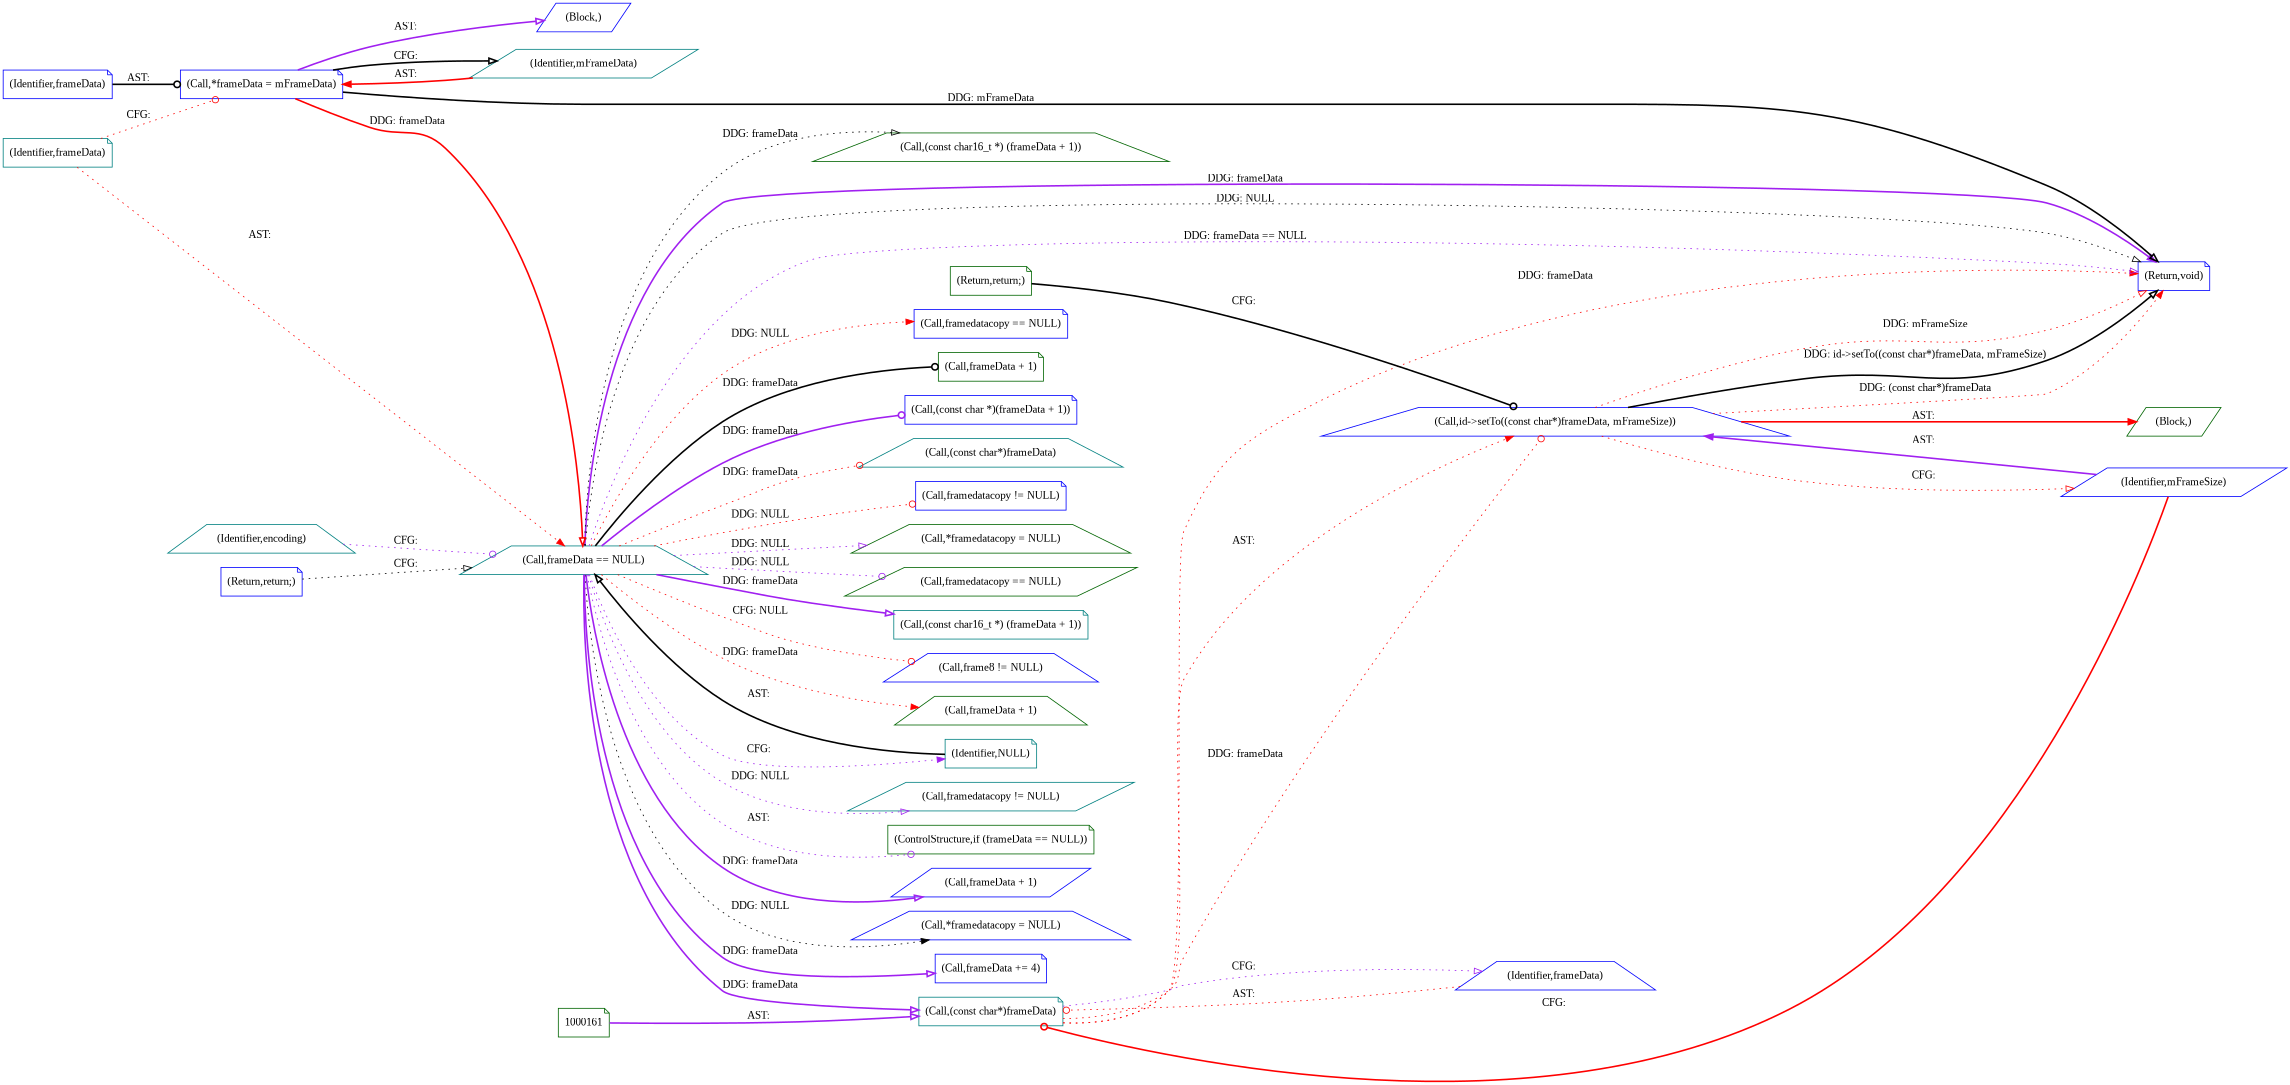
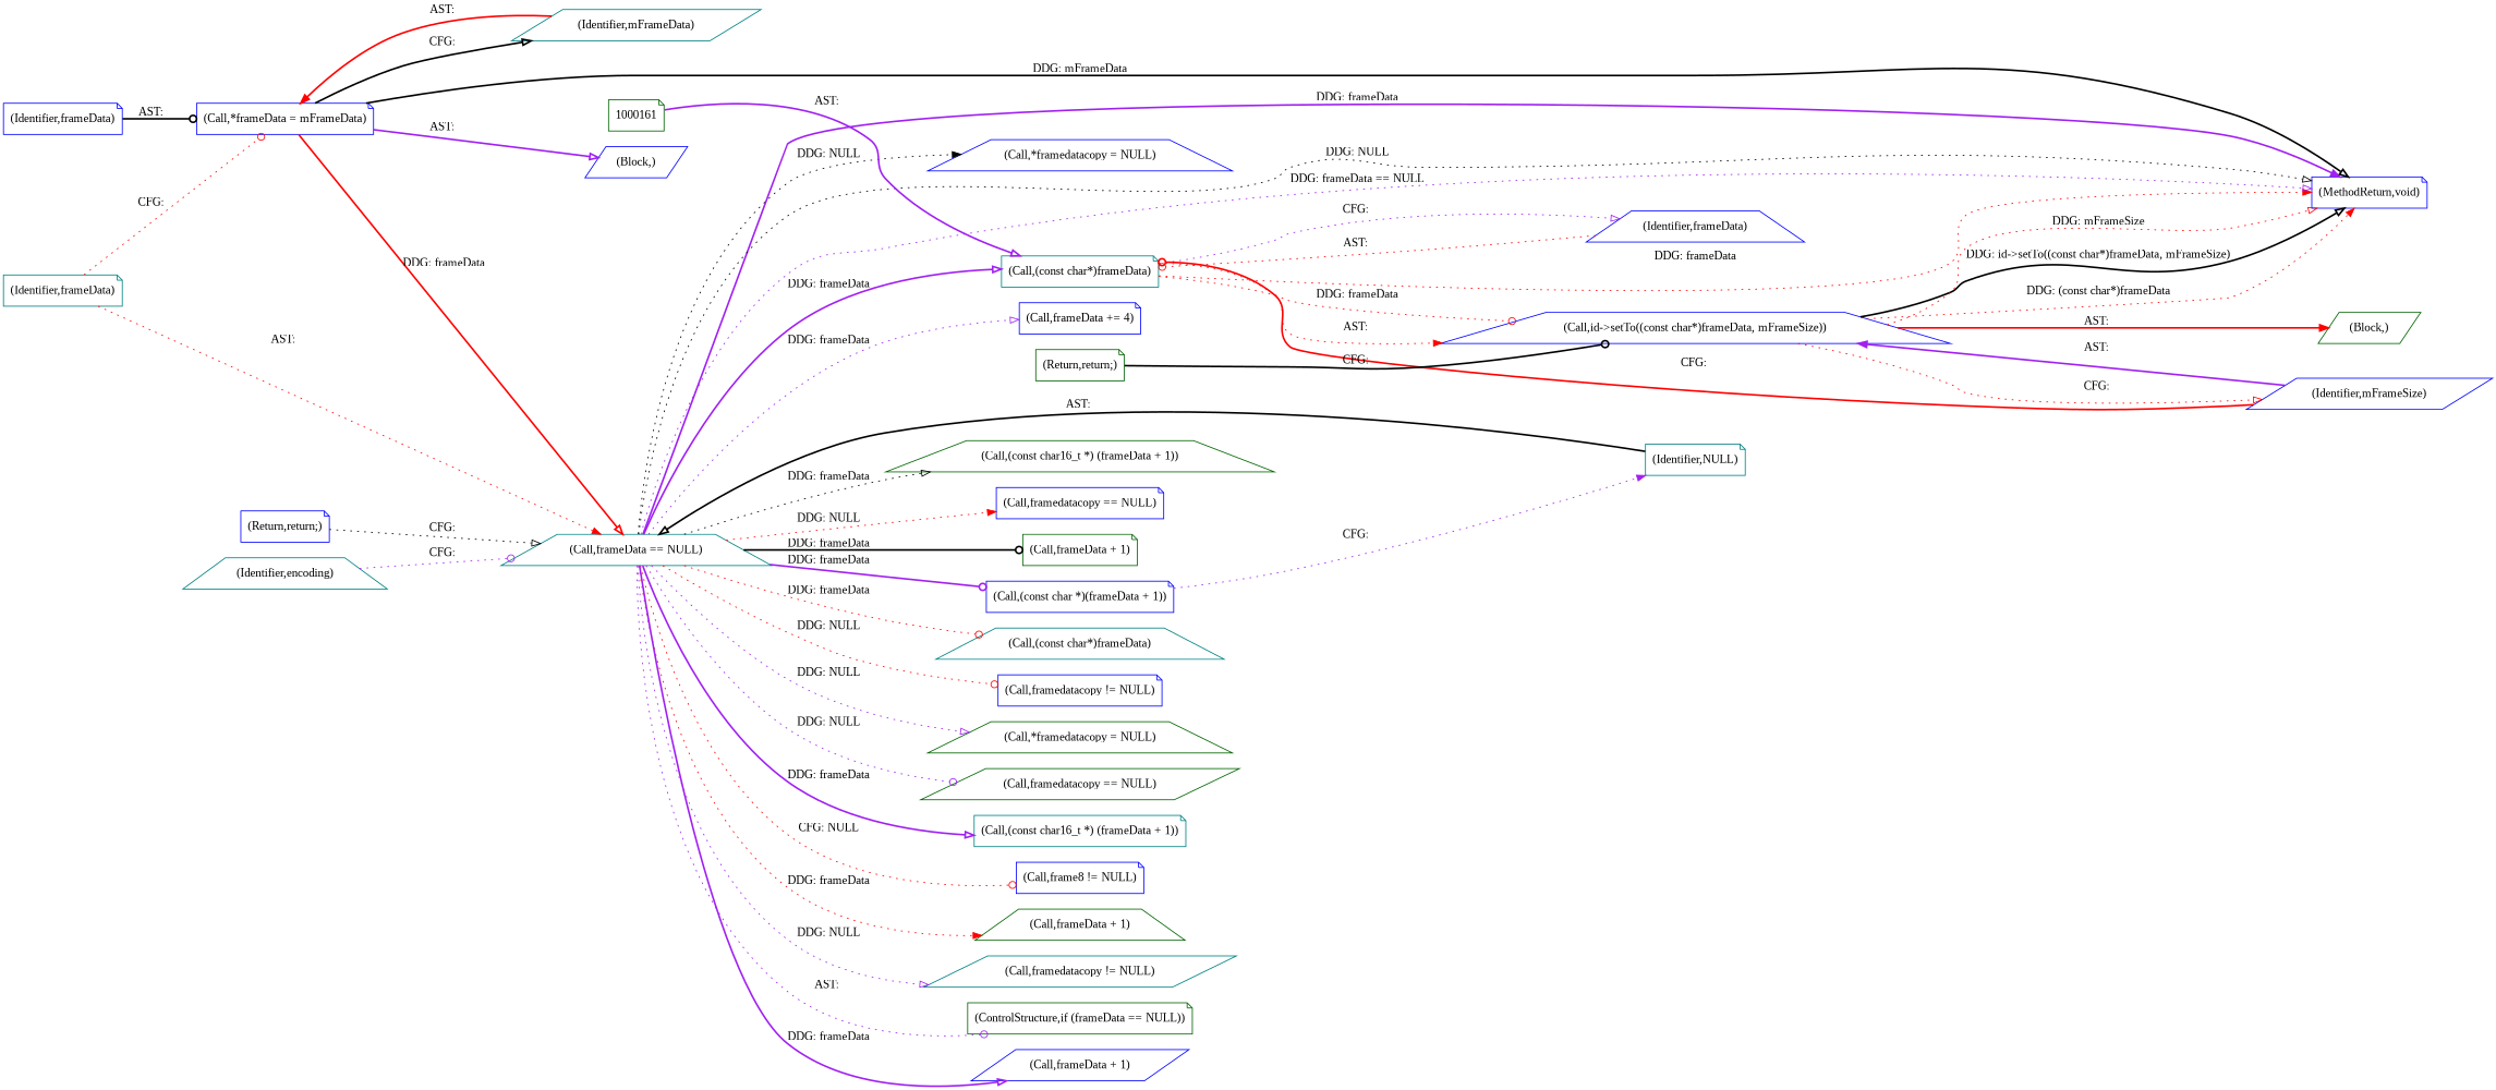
  digraph {
    fontname="Liberation Serif"
    rankdir=LR
    node [color=blue fontname="Liberation Serif" shape=note]
    edge [arrowhead=onormal color=red fontname="Liberation Serif" style=dotted]
    n1 [color=teal label="(Call,(const char*)frameData)"]
    n2 [label="(Call,id->setTo((const char*)frameData, mFrameSize))" shape=trapezium]
-   n3 [label="(Return,void)"]
+   n3 [label="(MethodReturn,void)"]
    n4 [label="(Identifier,frameData)" shape=trapezium]
    n5 [color=darkgreen label="(Block,)" shape=parallelogram]
    n6 [label="(Identifier,mFrameSize)" shape=parallelogram]
    n7 [color=teal label="(Call,frameData == NULL)" shape=trapezium]
    n8 [label="(Call,framedatacopy == NULL)"]
    n9 [color=darkgreen label="(Call,frameData + 1)"]
    n10 [label="(Call,(const char *)(frameData + 1))"]
    n11 [color=teal label="(Call,(const char*)frameData)" shape=trapezium]
    n12 [label="(Call,framedatacopy != NULL)"]
    n13 [color=darkgreen label="(Call,*framedatacopy = NULL)" shape=trapezium]
    n14 [color=darkgreen label="(Call,framedatacopy == NULL)" shape=parallelogram]
    n15 [color=teal label="(Call,(const char16_t *) (frameData + 1))"]
-   n16 [label="(Call,frame8 != NULL)" shape=trapezium]
+   n16 [label="(Call,frame8 != NULL)"]
    n17 [color=darkgreen label="(Call,frameData + 1)" shape=trapezium]
    n18 [color=teal label="(Identifier,NULL)"]
    n19 [color=teal label="(Call,framedatacopy != NULL)" shape=parallelogram]
    n20 [color=darkgreen label="(ControlStructure,if (frameData == NULL))"]
    n21 [label="(Call,frameData + 1)" shape=parallelogram]
    n22 [label="(Call,*framedatacopy = NULL)" shape=trapezium]
    n23 [label="(Call,frameData += 4)"]
    n24 [color=darkgreen label="(Call,(const char16_t *) (frameData + 1))" shape=trapezium]
    n25 [label="(Call,*frameData = mFrameData)"]
    n26 [label="(Block,)" shape=parallelogram]
    n27 [color=teal label="(Identifier,mFrameData)" shape=parallelogram]
    n28 [color=teal label="(Identifier,frameData)"]
    n29 [label="(Identifier,frameData)"]
    n30 [label="(Return,return;)"]
    n31 [color=darkgreen label="(Return,return;)"]
    n32 [color=teal label="(Identifier,encoding)" shape=trapezium]
    1000161 [color=darkgreen]
    n1 -> n2 [arrowhead=normal label="AST: "]
    n1 -> n2 [arrowhead=odot label="DDG: frameData"]
    n1 -> n3 [arrowhead=normal label="DDG: frameData"]
    n1 -> n4 [color=purple label="CFG: "]
    n2 -> n3 [color=black label="DDG: id->setTo((const char*)frameData, mFrameSize)" style=bold]
    n2 -> n3 [arrowhead=normal label="DDG: (const char*)frameData"]
    n2 -> n3 [label="DDG: mFrameSize"]
    n2 -> n5 [arrowhead=normal label="AST: " style=bold]
    n2 -> n6 [label="CFG: "]
    n4 -> n1 [arrowhead=odot label="AST: "]
    n6 -> n1 [arrowhead=odot label="CFG: " style=bold]
    n6 -> n2 [arrowhead=normal color=purple label="AST: " style=bold]
    n7 -> n1 [color=purple label="DDG: frameData" style=bold]
    n7 -> n3 [arrowhead=normal color=purple label="DDG: frameData" style=bold]
    n7 -> n3 [color=black label="DDG: NULL"]
    n7 -> n3 [color=purple label="DDG: frameData == NULL"]
    n7 -> n8 [arrowhead=normal label="DDG: NULL"]
    n7 -> n9 [arrowhead=odot color=black label="DDG: frameData" style=bold]
    n7 -> n10 [arrowhead=odot color=purple label="DDG: frameData" style=bold]
    n7 -> n11 [arrowhead=odot label="DDG: frameData"]
    n7 -> n12 [arrowhead=odot label="DDG: NULL"]
    n7 -> n13 [color=purple label="DDG: NULL"]
    n7 -> n14 [arrowhead=odot color=purple label="DDG: NULL"]
    n7 -> n15 [color=purple label="DDG: frameData" style=bold]
    n7 -> n16 [arrowhead=odot label="CFG: NULL"]
    n7 -> n17 [arrowhead=normal label="DDG: frameData"]
-   n7 -> n18 [arrowhead=normal color=purple label="CFG: "]
+   n10 -> n18 [arrowhead=normal color=purple label="CFG: "]
    n7 -> n19 [color=purple label="DDG: NULL"]
    n7 -> n20 [arrowhead=odot color=purple label="AST: "]
    n7 -> n21 [color=purple label="DDG: frameData" style=bold]
    n7 -> n22 [arrowhead=normal color=black label="DDG: NULL"]
-   n7 -> n23 [color=purple label="DDG: frameData" style=bold]
+   n7 -> n23 [color=purple label="DDG: frameData"]
    n7 -> n24 [color=black label="DDG: frameData"]
    n18 -> n7 [color=black label="AST: " style=bold]
    n25 -> n3 [color=black label="DDG: mFrameData" style=bold]
    n25 -> n7 [label="DDG: frameData" style=bold]
    n25 -> n26 [color=purple label="AST: " style=bold]
    n25 -> n27 [color=black label="CFG: " style=bold]
    n27 -> n25 [arrowhead=normal label="AST: " style=bold]
    n28 -> n7 [arrowhead=normal label="AST: "]
    n28 -> n25 [arrowhead=odot label="CFG: "]
    n29 -> n25 [arrowhead=odot color=black label="AST: " style=bold]
    n30 -> n7 [color=black label="CFG: "]
    n31 -> n2 [arrowhead=odot color=black label="CFG: " style=bold]
    n32 -> n7 [arrowhead=odot color=purple label="CFG: "]
    1000161 -> n1 [color=purple label="AST: " style=bold]
  }
